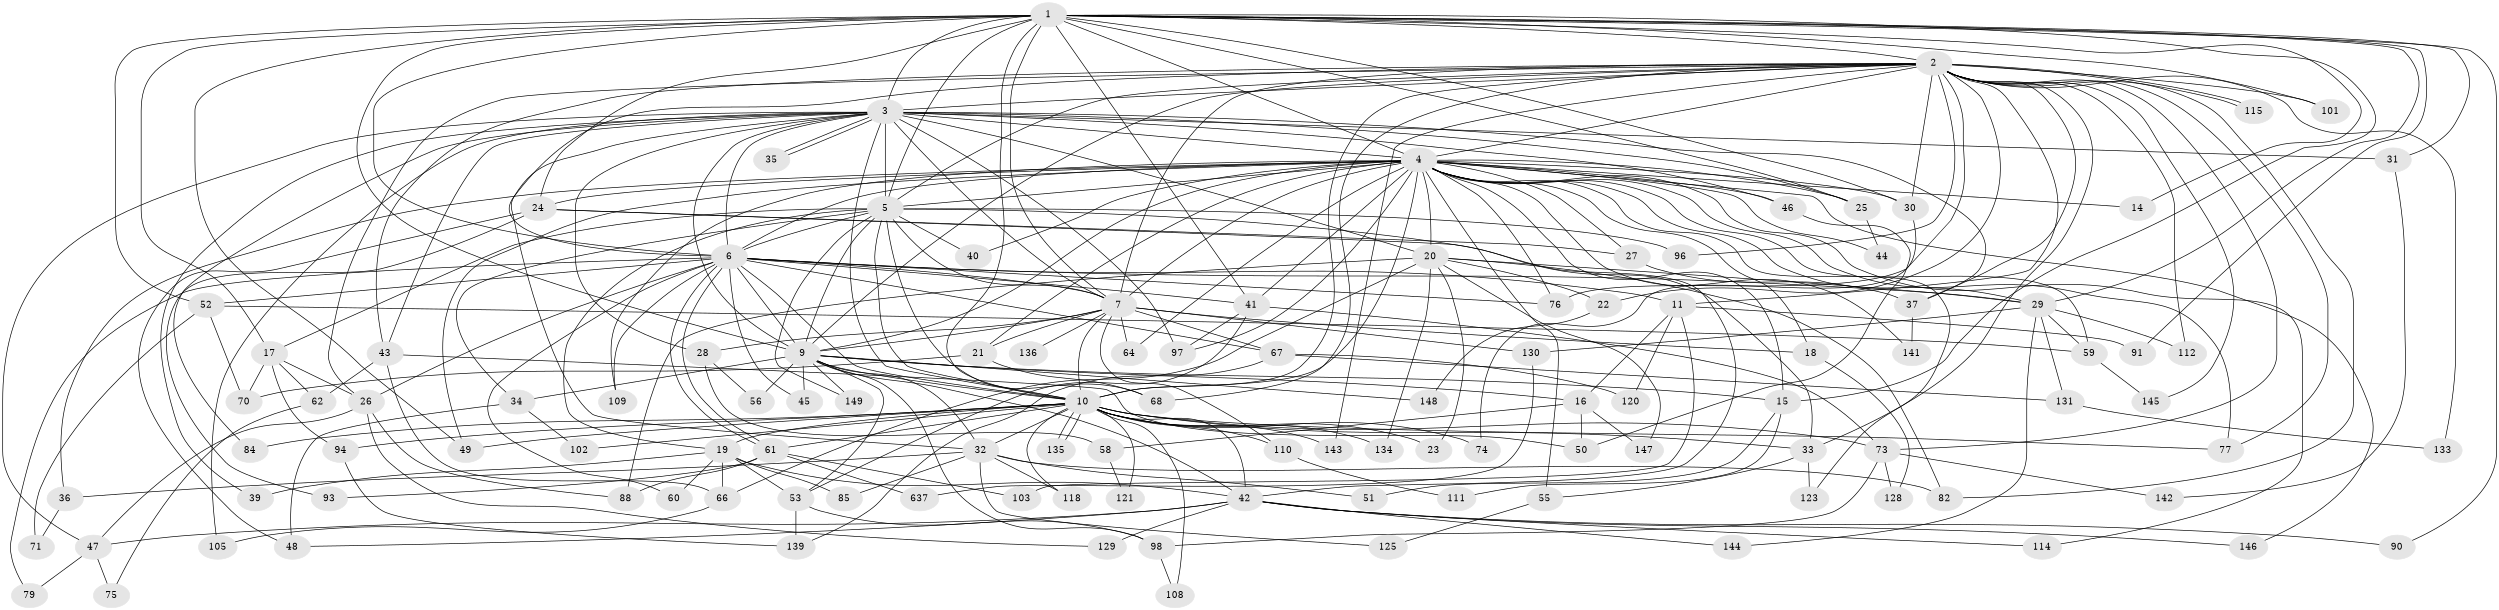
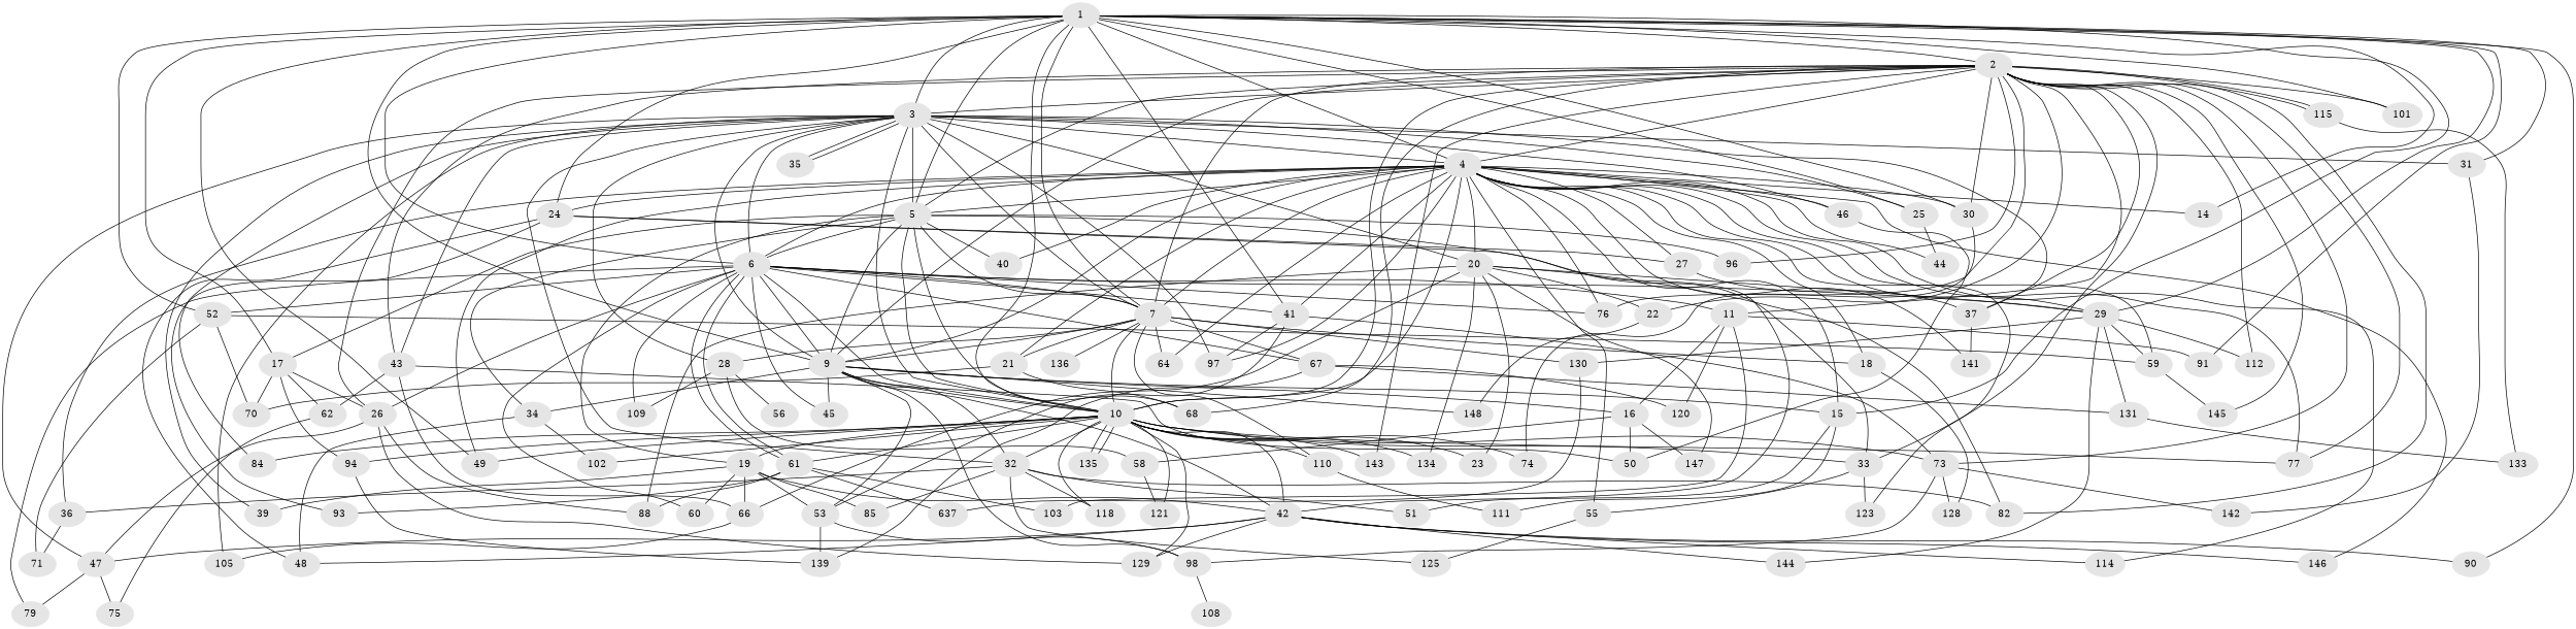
  graph {
    node [color=gray90 style=filled]
    1 [super="+132"]
    2 [super="+126"]
    3 [super="+65"]
    4 [super="+8"]
    5 [super="+86"]
    6 [super="+99"]
    7 [super="+13"]
    9 [super="+12"]
    10 [super="+72"]
    14
    15 [super="+92"]
    17
    24 [super="+89"]
    25 [super="+116"]
    29 [super="+127"]
    30 [super="+38"]
    31
    41 [super="+63"]
    49
    52
    90
    91
    101
    11
    22
    26 [super="+54"]
    33
    37
    43
    68 [super="+87"]
    73 [super="+78"]
    76 [super="+80"]
    77
    82
    96
    112
    115
    133
    143
    145
    20 [super="+119"]
    28
    32 [super="+106"]
    35
    39
    46 [super="+100"]
    47 [super="+138"]
    84
    97 [super="+107"]
    105
    18
    21
    27
    36
    40
    44
    55
    59 [super="+122"]
    64
    109
    114
    123
    141
    146
    19 [super="+81"]
    34
    42 [super="+57"]
-   149
    45
    60
    61 [super="+69"]
    67
    79
    110
    130
    136
    16
    53 [super="+83"]
    56
    98 [super="+117"]
    148
    23
    74
    94
    102
    108
    118
    121
    134
    135
    51
    111
    62
    70 [super="+124"]
    48 [super="+113"]
    93
    131
    144
    142
    71
    103
    120
    88 [super="+104"]
    129
    50
    66 [super="+95"]
    128
    147
    58
    85
    125
    75
    n113 [label=637]
    139 [super="+140"]
    1 -- 2
    1 -- 3
    1 -- 4 [weight=2]
    1 -- 5
    1 -- 6
    1 -- 7
    1 -- 9
    1 -- 10 [weight=2]
    1 -- 14
    1 -- 15
    1 -- 17
    1 -- 24
    1 -- 25
    1 -- 29
    1 -- 30
    1 -- 31
    1 -- 41
    1 -- 49
    1 -- 52
    1 -- 90
    1 -- 91
    1 -- 101
    2 -- 3
    2 -- 4 [weight=2]
    2 -- 5
-   2 -- 6
    2 -- 7
    2 -- 9 [weight=2]
    2 -- 10
    2 -- 30
    2 -- 101
    2 -- 11
    2 -- 22
    2 -- 26
    2 -- 33
    2 -- 37
    2 -- 43
    2 -- 68
    2 -- 73
    2 -- 76
    2 -- 77
    2 -- 82
    2 -- 96
    2 -- 112
    2 -- 115
    2 -- 115
-   2 -- 133
+   115 -- 133
    2 -- 143
    2 -- 145
    3 -- 4 [weight=2]
    3 -- 5
    3 -- 6
    3 -- 7 [weight=2]
    3 -- 9
    3 -- 10
    3 -- 25
    3 -- 31
    3 -- 37
    3 -- 43
    3 -- 20
    3 -- 28
    3 -- 32
    3 -- 35
    3 -- 35
    3 -- 39
    3 -- 46
    3 -- 47
    3 -- 84
    3 -- 97
    3 -- 105
    4 -- 5 [weight=2]
    4 -- 6 [weight=2]
    4 -- 7 [weight=2]
    4 -- 9 [weight=2]
    4 -- 10 [weight=2]
    4 -- 14
    4 -- 15
    4 -- 24
-   4 -- 25
    4 -- 29
    4 -- 30
    4 -- 41
    4 -- 49
    4 -- 76
    4 -- 77
    4 -- 20
    4 -- 46
    4 -- 97
    4 -- 18
    4 -- 21
    4 -- 27
    4 -- 36
    4 -- 40
    4 -- 44
    4 -- 55
    4 -- 59
    4 -- 64
-   4 -- 109
+   28 -- 109
    4 -- 114
    4 -- 123
    4 -- 141
    4 -- 146
    5 -- 6
    5 -- 7
    5 -- 9
    5 -- 10
    5 -- 17
    5 -- 68 [weight=2]
    5 -- 96
    5 -- 40
    5 -- 19
    5 -- 34
    5 -- 42
-   5 -- 149
    6 -- 7
    6 -- 9
    6 -- 10
    6 -- 29
    6 -- 41
    6 -- 52
    6 -- 11
    6 -- 26
    6 -- 76
    6 -- 109
    6 -- 45
    6 -- 60
    6 -- 61
    6 -- 61
    6 -- 67
    6 -- 79
    7 -- 9
    7 -- 10
    7 -- 28
    7 -- 18
    7 -- 21
    7 -- 64
    7 -- 67
    7 -- 110
    7 -- 130
    7 -- 136
    9 -- 10
    9 -- 15
    9 -- 32
    9 -- 34
    9 -- 42
-   9 -- 149
    9 -- 45
    9 -- 16
    9 -- 53
-   9 -- 56
    9 -- 98
    9 -- 148
    10 -- 49
    10 -- 33
    10 -- 73
    10 -- 77
    10 -- 143
    10 -- 32
    10 -- 84
    10 -- 19
    10 -- 42
    10 -- 61
    10 -- 110
    10 -- 23
    10 -- 74
    10 -- 94
    10 -- 102
-   10 -- 108
+   10 -- 129
    10 -- 118
    10 -- 121
    10 -- 134
    10 -- 135
    10 -- 135
    15 -- 51
    15 -- 111
    17 -- 26
    17 -- 94
    17 -- 62
    17 -- 70
    24 -- 33
    24 -- 27
    24 -- 48
    24 -- 93
    25 -- 44
    29 -- 112
    29 -- 59
    29 -- 130
    29 -- 131
    29 -- 144
    30 -- 74
    31 -- 142
    41 -- 73
    41 -- 97
    41 -- 53
    52 -- 59
    52 -- 70
    52 -- 71
    11 -- 91
    11 -- 16
    11 -- 103
    11 -- 120
    22 -- 148
    26 -- 47
    26 -- 88
    26 -- 129
    33 -- 55
    33 -- 123
    37 -- 141
    43 -- 62
    43 -- 50
    43 -- 66
    73 -- 98
    73 -- 142
    73 -- 128
    20 -- 29
    20 -- 22
    20 -- 82
    20 -- 23
    20 -- 134
    20 -- 88
    20 -- 66
    20 -- 147
    28 -- 56
    28 -- 58
    32 -- 82
    32 -- 36
    32 -- 118
    32 -- 51
    32 -- 85
    32 -- 125
    46 -- 50
    47 -- 79
    47 -- 75
    18 -- 128
    21 -- 68
    21 -- 70
    27 -- 37
    36 -- 71
    55 -- 125
    59 -- 145
    19 -- 39
    19 -- 42
    19 -- 60
    19 -- 53
    19 -- 66
    19 -- 85
    34 -- 102
    34 -- 48
    42 -- 90
    42 -- 47
    42 -- 114
    42 -- 146
    42 -- 48
    42 -- 144
    42 -- 129
    61 -- 93
    61 -- 103
    61 -- 88
    61 -- n113
    67 -- 131
    67 -- 120
    67 -- 139
    110 -- 111
    130 -- n113
    16 -- 50
    16 -- 147
    16 -- 58
    53 -- 98
    53 -- 139
    98 -- 108
    94 -- 139
    62 -- 75
    131 -- 133
    66 -- 105
    58 -- 121
  }
